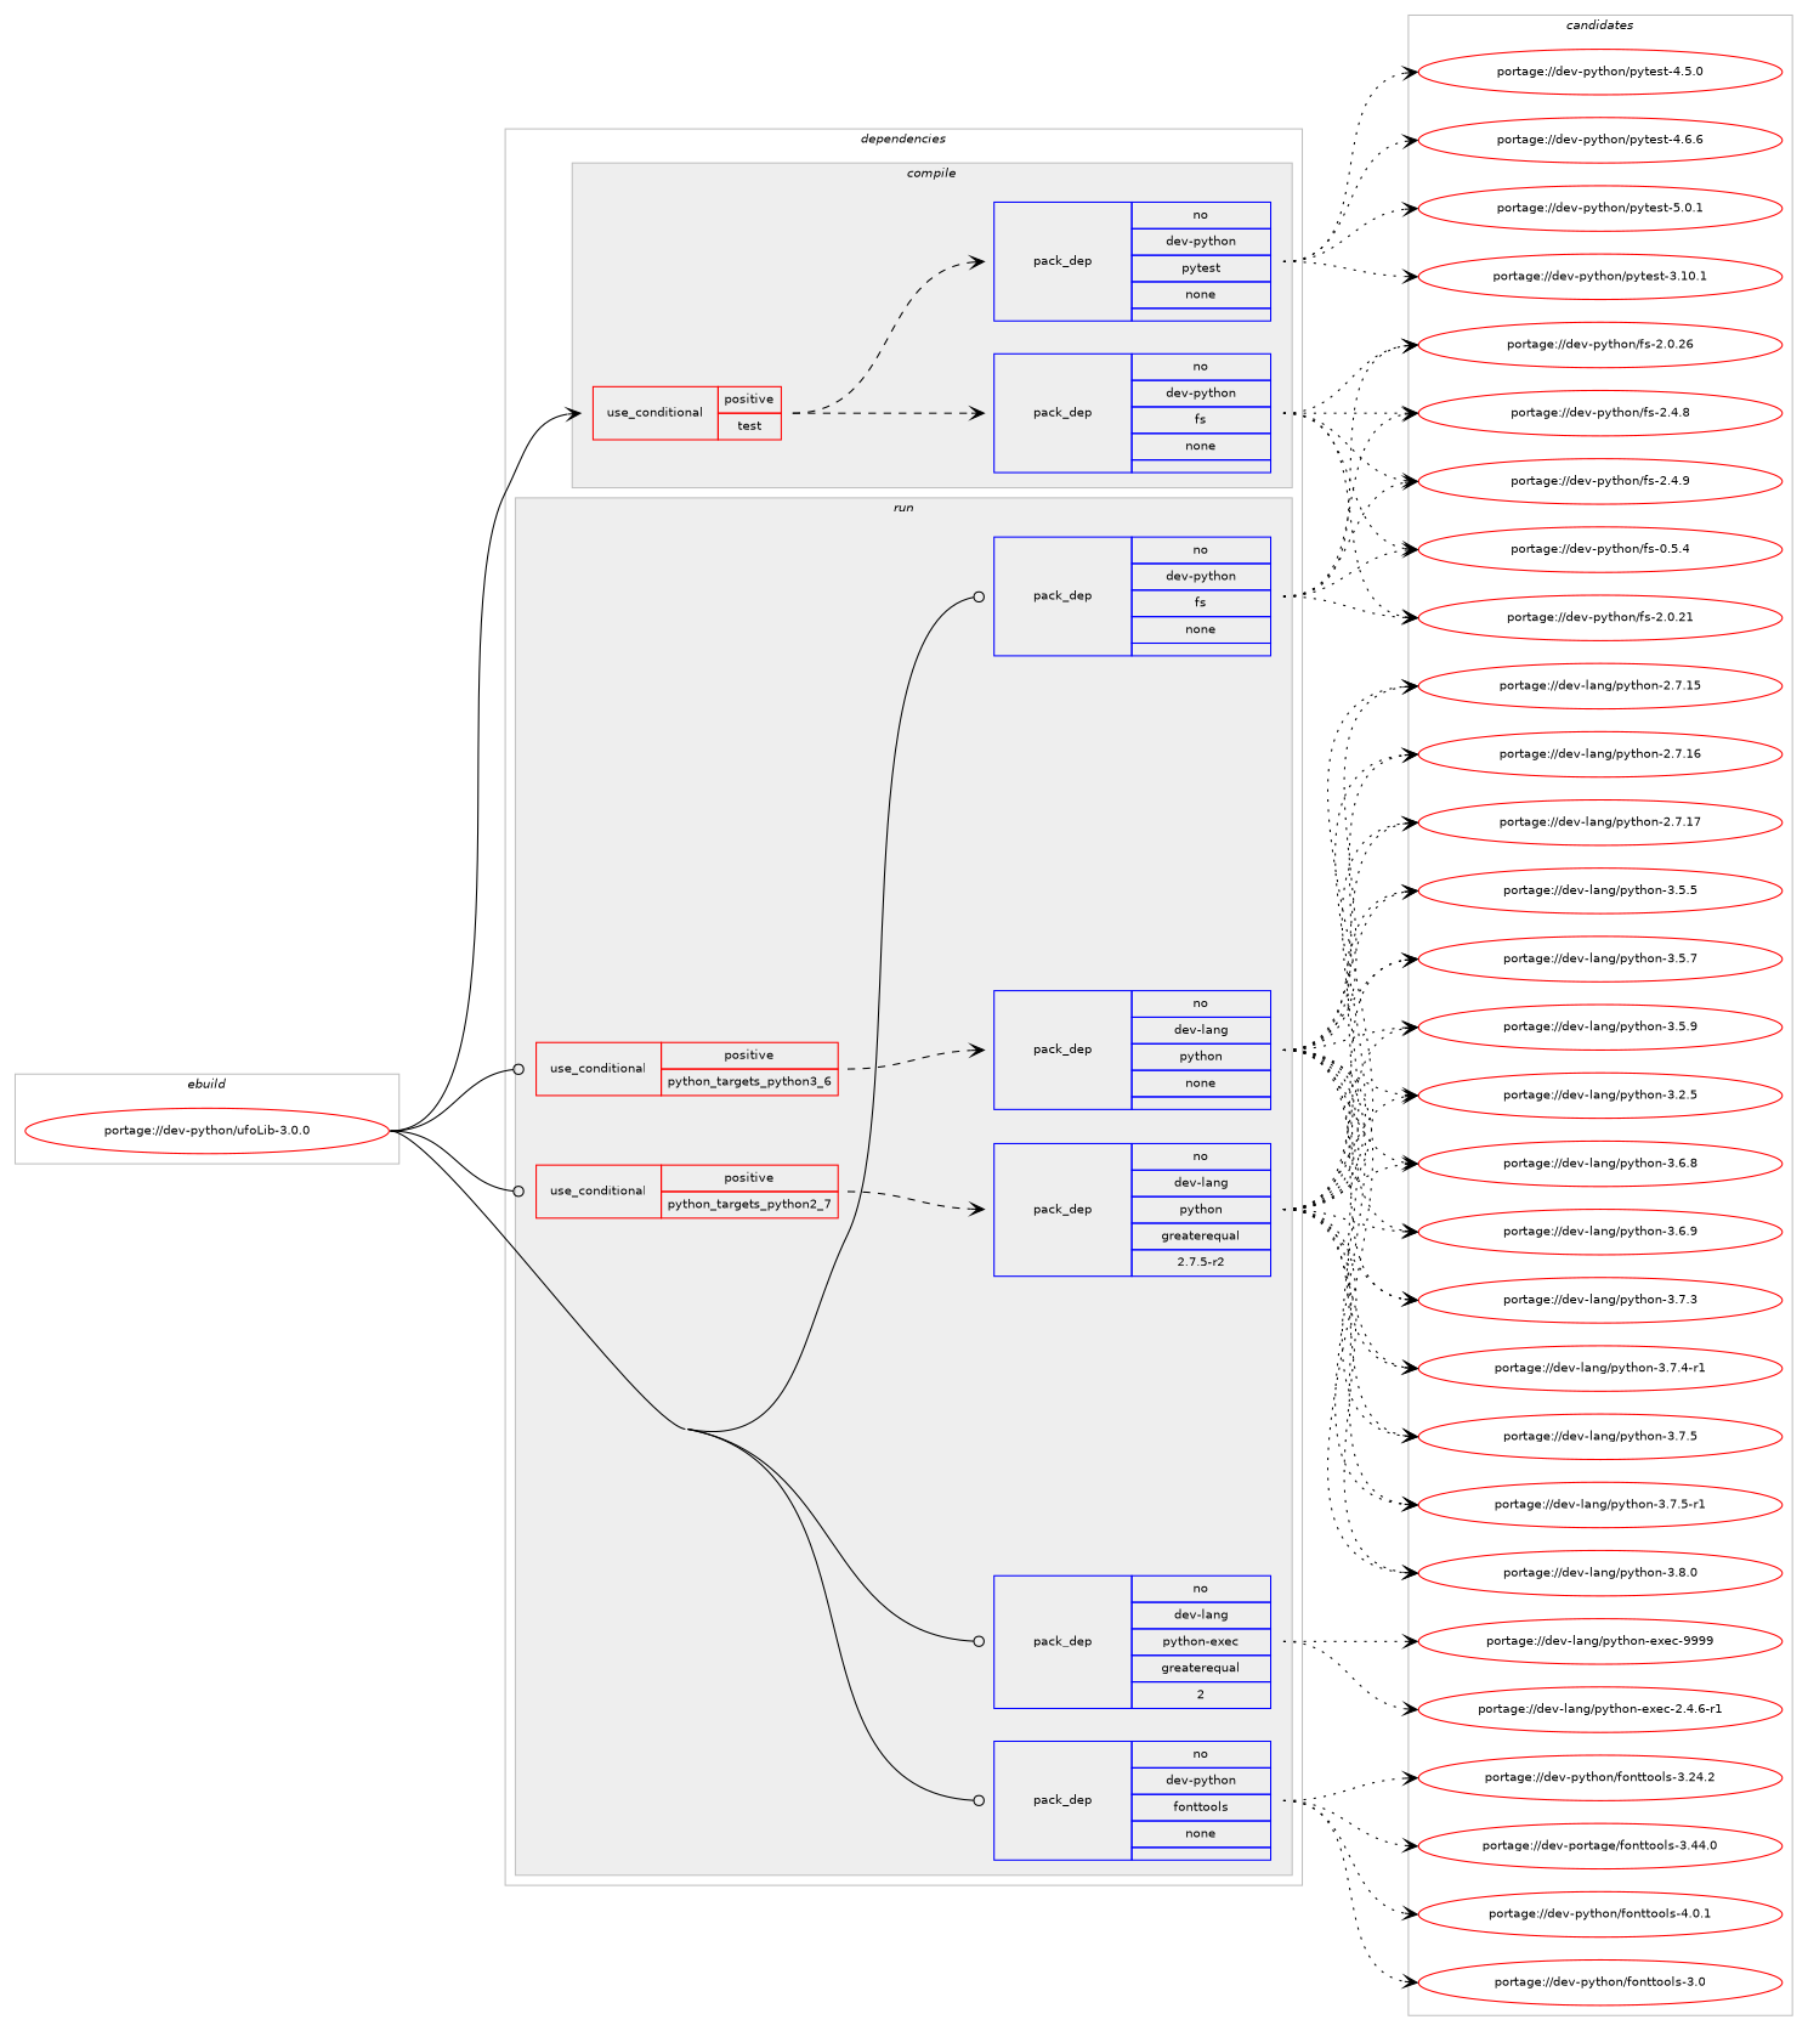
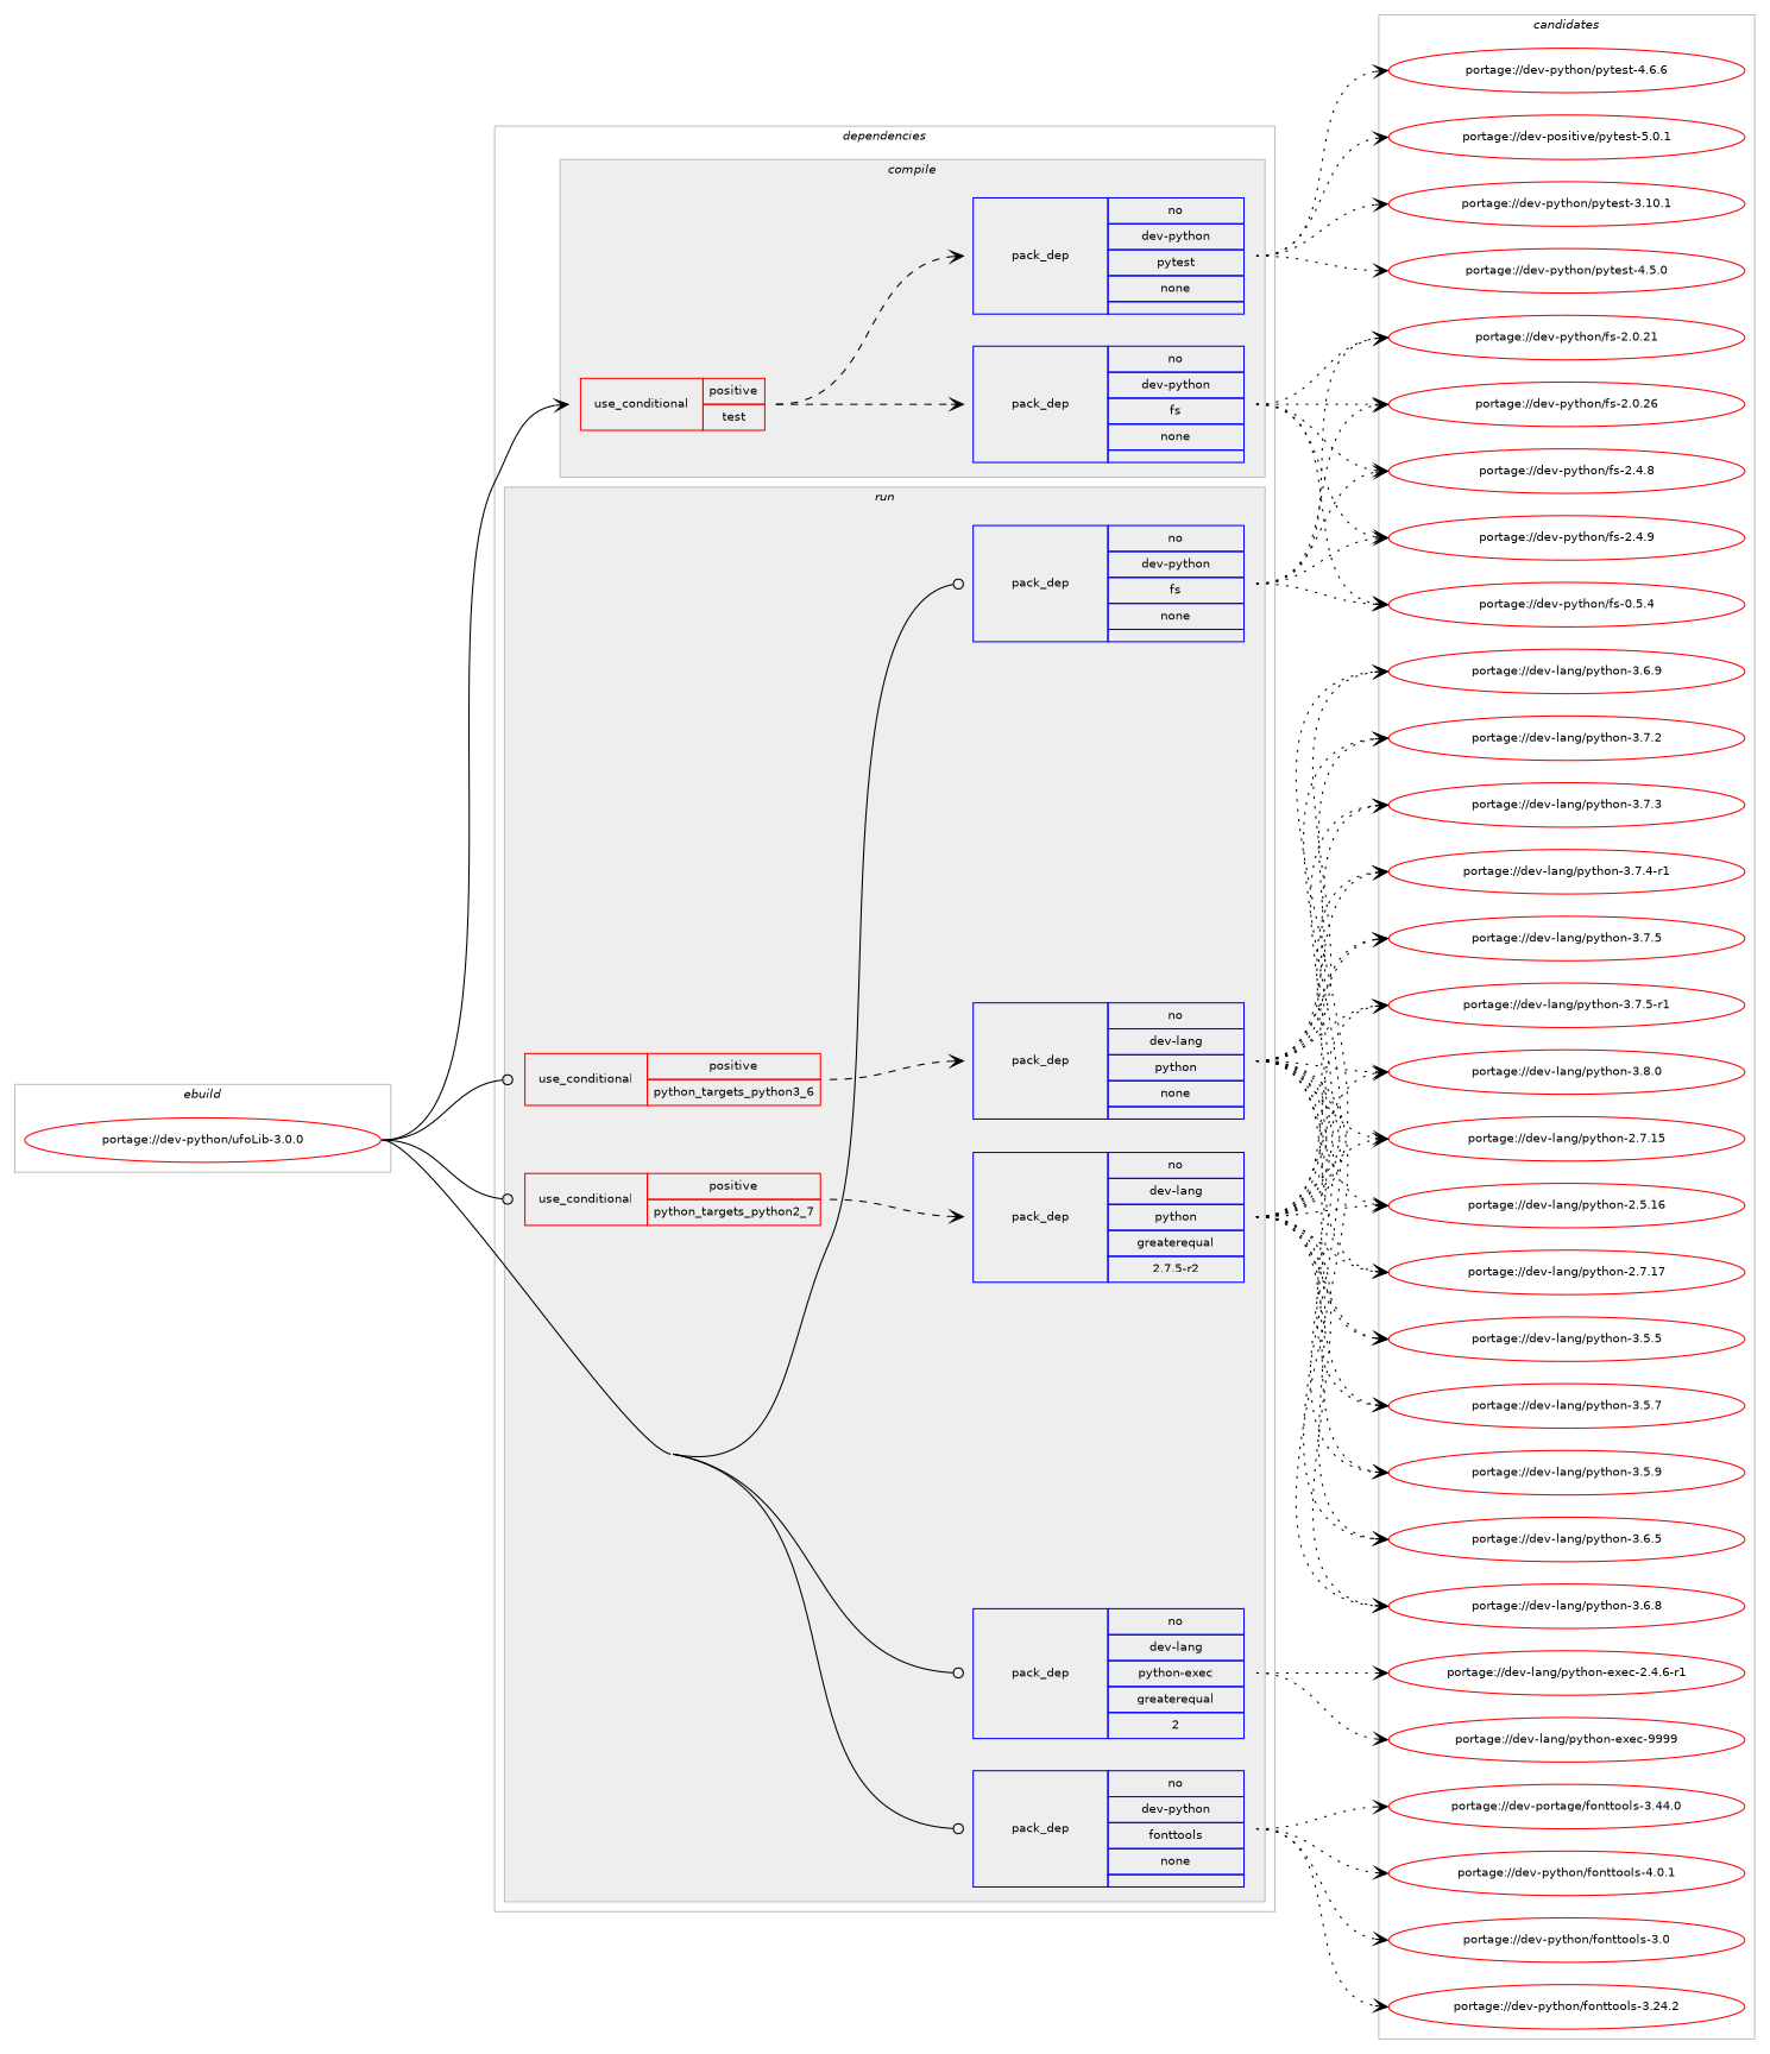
  digraph {
    compound=true
    concentrate=true
    fontname=Helvetica
    fontsize=10
    newrank=true
    rankdir=LR
    ranksep=1.5
    node [color=red fontname=Helvetica fontsize=10]
    edge [arrowhead=vee headport=w style=dotted tailport=e weight=100]
    n1 [label="portage://dev-python/ufoLib-3.0.0" width=4]
    n2 [color=blue label=<<TABLE BORDER="0" CELLBORDER="1" CELLSPACING="0" CELLPADDING="4" WIDTH="220"><TR><TD ROWSPAN="6" CELLPADDING="30">pack_dep</TD></TR><TR><TD WIDTH="110">no</TD></TR><TR><TD>dev-python</TD></TR><TR><TD>fs</TD></TR><TR><TD>none</TD></TR><TR><TD></TD></TR></TABLE>> shape=none]
    n3 [color=blue label=<<TABLE BORDER="0" CELLBORDER="1" CELLSPACING="0" CELLPADDING="4" WIDTH="220"><TR><TD ROWSPAN="6" CELLPADDING="30">pack_dep</TD></TR><TR><TD WIDTH="110">no</TD></TR><TR><TD>dev-python</TD></TR><TR><TD>pytest</TD></TR><TR><TD>none</TD></TR><TR><TD></TD></TR></TABLE>> shape=none]
    n4 [label=<<TABLE BORDER="0" CELLBORDER="1" CELLSPACING="0" CELLPADDING="4"><TR><TD ROWSPAN="3" CELLPADDING="10">use_conditional</TD></TR><TR><TD>positive</TD></TR><TR><TD>test</TD></TR></TABLE>> shape=none]
    n5 [color=blue label=<<TABLE BORDER="0" CELLBORDER="1" CELLSPACING="0" CELLPADDING="4" WIDTH="220"><TR><TD ROWSPAN="6" CELLPADDING="30">pack_dep</TD></TR><TR><TD WIDTH="110">no</TD></TR><TR><TD>dev-lang</TD></TR><TR><TD>python</TD></TR><TR><TD>greaterequal</TD></TR><TR><TD>2.7.5-r2</TD></TR></TABLE>> shape=none]
    n6 [label=<<TABLE BORDER="0" CELLBORDER="1" CELLSPACING="0" CELLPADDING="4"><TR><TD ROWSPAN="3" CELLPADDING="10">use_conditional</TD></TR><TR><TD>positive</TD></TR><TR><TD>python_targets_python2_7</TD></TR></TABLE>> shape=none]
    n7 [color=blue label=<<TABLE BORDER="0" CELLBORDER="1" CELLSPACING="0" CELLPADDING="4" WIDTH="220"><TR><TD ROWSPAN="6" CELLPADDING="30">pack_dep</TD></TR><TR><TD WIDTH="110">no</TD></TR><TR><TD>dev-lang</TD></TR><TR><TD>python</TD></TR><TR><TD>none</TD></TR><TR><TD></TD></TR></TABLE>> shape=none]
    n8 [label=<<TABLE BORDER="0" CELLBORDER="1" CELLSPACING="0" CELLPADDING="4"><TR><TD ROWSPAN="3" CELLPADDING="10">use_conditional</TD></TR><TR><TD>positive</TD></TR><TR><TD>python_targets_python3_6</TD></TR></TABLE>> shape=none]
    n9 [color=blue label=<<TABLE BORDER="0" CELLBORDER="1" CELLSPACING="0" CELLPADDING="4" WIDTH="220"><TR><TD ROWSPAN="6" CELLPADDING="30">pack_dep</TD></TR><TR><TD WIDTH="110">no</TD></TR><TR><TD>dev-lang</TD></TR><TR><TD>python-exec</TD></TR><TR><TD>greaterequal</TD></TR><TR><TD>2</TD></TR></TABLE>> shape=none]
    n10 [color=blue label=<<TABLE BORDER="0" CELLBORDER="1" CELLSPACING="0" CELLPADDING="4" WIDTH="220"><TR><TD ROWSPAN="6" CELLPADDING="30">pack_dep</TD></TR><TR><TD WIDTH="110">no</TD></TR><TR><TD>dev-python</TD></TR><TR><TD>fonttools</TD></TR><TR><TD>none</TD></TR><TR><TD></TD></TR></TABLE>> shape=none]
    n11 [color=blue label=<<TABLE BORDER="0" CELLBORDER="1" CELLSPACING="0" CELLPADDING="4" WIDTH="220"><TR><TD ROWSPAN="6" CELLPADDING="30">pack_dep</TD></TR><TR><TD WIDTH="110">no</TD></TR><TR><TD>dev-python</TD></TR><TR><TD>fs</TD></TR><TR><TD>none</TD></TR><TR><TD></TD></TR></TABLE>> shape=none]
    n12 [label="portage://dev-python/fs-0.5.4" width=4]
    n13 [label="portage://dev-python/fs-2.0.21" width=4]
    n14 [label="portage://dev-python/fs-2.0.26" width=4]
    n15 [label="portage://dev-python/fs-2.4.8" width=4]
    n16 [label="portage://dev-python/fs-2.4.9" width=4]
    n17 [label="portage://dev-python/pytest-3.10.1" width=4]
    n18 [label="portage://dev-python/pytest-4.5.0" width=4]
    n19 [label="portage://dev-python/pytest-4.6.6" width=4]
-   n20 [label="portage://dev-python/pytest-5.0.1" width=4]
+   n20 [label="portage://dev-positive/pytest-5.0.1" width=4]
    n21 [label="portage://dev-lang/python-2.7.15" width=4]
-   n22 [label="portage://dev-lang/python-2.7.16" width=4]
+   n22 [label="portage://dev-lang/python-2.5.16" width=4]
    n23 [label="portage://dev-lang/python-2.7.17" width=4]
    n24 [label="portage://dev-lang/python-3.5.5" width=4]
    n25 [label="portage://dev-lang/python-3.5.7" width=4]
    n26 [label="portage://dev-lang/python-3.5.9" width=4]
-   n27 [label="portage://dev-lang/python-3.2.5" width=4]
+   n27 [label="portage://dev-lang/python-3.6.5" width=4]
    n28 [label="portage://dev-lang/python-3.6.8" width=4]
    n29 [label="portage://dev-lang/python-3.6.9" width=4]
+   n30 [label="portage://dev-lang/python-3.7.2" width=4]
    n31 [label="portage://dev-lang/python-3.7.3" width=4]
    n32 [label="portage://dev-lang/python-3.7.4-r1" width=4]
    n33 [label="portage://dev-lang/python-3.7.5" width=4]
    n34 [label="portage://dev-lang/python-3.7.5-r1" width=4]
    n35 [label="portage://dev-lang/python-3.8.0" width=4]
    n36 [label="portage://dev-lang/python-exec-2.4.6-r1" width=4]
    n37 [label="portage://dev-lang/python-exec-9999" width=4]
    n38 [label="portage://dev-python/fonttools-3.0" width=4]
    n39 [label="portage://dev-python/fonttools-3.24.2" width=4]
    n40 [label="portage://dev-portage/fonttools-3.44.0" width=4]
    n41 [label="portage://dev-python/fonttools-4.0.1" width=4]
    subgraph cluster_1 {
      color=gray
      label=<<i>ebuild</i>>
      rank=same
      n1
    }
    subgraph cluster_2 {
      color=gray
      label=<<i>dependencies</i>>
      subgraph cluster_3 {
        color=gray
        fillcolor="#eeeeee"
        label=<<i>compile</i>>
        style=filled
        subgraph sub_4 {
          color=gray
          fillcolor="#eeeeee"
          label=<<i>compile</i>>
          style=filled
          n4
          subgraph sub_5 {
            color=gray
            fillcolor="#eeeeee"
            label=<<i>compile</i>>
            style=filled
            n2
          }
          subgraph sub_6 {
            color=gray
            fillcolor="#eeeeee"
            label=<<i>compile</i>>
            style=filled
            n3
          }
        }
      }
      subgraph cluster_7 {
        color=gray
        fillcolor="#eeeeee"
        label=<<i>compile and run</i>>
        style=filled
      }
      subgraph cluster_8 {
        color=gray
        fillcolor="#eeeeee"
        label=<<i>run</i>>
        style=filled
        subgraph sub_9 {
          color=gray
          fillcolor="#eeeeee"
          label=<<i>run</i>>
          style=filled
          n6
          subgraph sub_10 {
            color=gray
            fillcolor="#eeeeee"
            label=<<i>run</i>>
            style=filled
            n5
          }
        }
        subgraph sub_11 {
          color=gray
          fillcolor="#eeeeee"
          label=<<i>run</i>>
          style=filled
          n8
          subgraph sub_12 {
            color=gray
            fillcolor="#eeeeee"
            label=<<i>run</i>>
            style=filled
            n7
          }
        }
        subgraph sub_13 {
          color=gray
          fillcolor="#eeeeee"
          label=<<i>run</i>>
          style=filled
          n9
        }
        subgraph sub_14 {
          color=gray
          fillcolor="#eeeeee"
          label=<<i>run</i>>
          style=filled
          n10
        }
        subgraph sub_15 {
          color=gray
          fillcolor="#eeeeee"
          label=<<i>run</i>>
          style=filled
          n11
        }
      }
    }
    subgraph cluster_16 {
      color=gray
      label=<<i>candidates</i>>
      rank=same
      subgraph sub_17 {
        color=black
        label=<<i>candidates</i>>
        nodesep=1
        rank=same
        n12
        n13
        n14
        n15
        n16
      }
      subgraph sub_18 {
        color=black
        label=<<i>candidates</i>>
        nodesep=1
        rank=same
        n17
        n18
        n19
        n20
      }
      subgraph sub_19 {
        color=black
        label=<<i>candidates</i>>
        nodesep=1
        rank=same
        n21
        n22
        n23
        n24
        n25
        n26
        n27
        n28
        n29
+       n30
        n31
        n32
        n33
        n34
        n35
      }
      subgraph sub_20 {
        color=black
        label=<<i>candidates</i>>
        nodesep=1
        rank=same
        n21
        n22
        n23
        n24
        n25
        n26
        n27
        n28
        n29
+       n30
        n31
        n32
        n33
        n34
        n35
      }
      subgraph sub_21 {
        color=black
        label=<<i>candidates</i>>
        nodesep=1
        rank=same
        n36
        n37
      }
      subgraph sub_22 {
        color=black
        label=<<i>candidates</i>>
        nodesep=1
        rank=same
        n38
        n39
        n40
        n41
      }
      subgraph sub_23 {
        color=black
        label=<<i>candidates</i>>
        nodesep=1
        rank=same
        n12
        n13
        n14
        n15
        n16
      }
    }
    n1 -> n4 [style=solid weight=20]
    n1 -> n6 [arrowhead=odot style=solid weight=20]
    n1 -> n8 [arrowhead=odot style=solid weight=20]
    n1 -> n9 [arrowhead=odot style=solid weight=20]
    n1 -> n10 [arrowhead=odot style=solid weight=20]
    n1 -> n11 [arrowhead=odot style=solid weight=20]
    n2 -> n12
    n2 -> n13
    n2 -> n14
    n2 -> n15
    n2 -> n16
    n3 -> n17
    n3 -> n18
    n3 -> n19
    n3 -> n20
    n4 -> n2 [style=dashed weight=20]
    n4 -> n3 [style=dashed weight=20]
    n5 -> n21
    n5 -> n22
    n5 -> n23
    n5 -> n24
    n5 -> n25
    n5 -> n26
    n5 -> n27
    n5 -> n28
    n5 -> n29
+   n5 -> n30
    n5 -> n31
    n5 -> n32
    n5 -> n33
    n5 -> n34
    n5 -> n35
    n6 -> n5 [style=dashed weight=20]
    n7 -> n21
    n7 -> n22
    n7 -> n23
    n7 -> n24
    n7 -> n25
    n7 -> n26
    n7 -> n27
    n7 -> n28
    n7 -> n29
+   n7 -> n30
    n7 -> n31
    n7 -> n32
    n7 -> n33
    n7 -> n34
    n7 -> n35
    n8 -> n7 [style=dashed weight=20]
    n9 -> n36
    n9 -> n37
    n10 -> n38
    n10 -> n39
    n10 -> n40
    n10 -> n41
    n11 -> n12
    n11 -> n13
    n11 -> n14
    n11 -> n15
    n11 -> n16
  }
